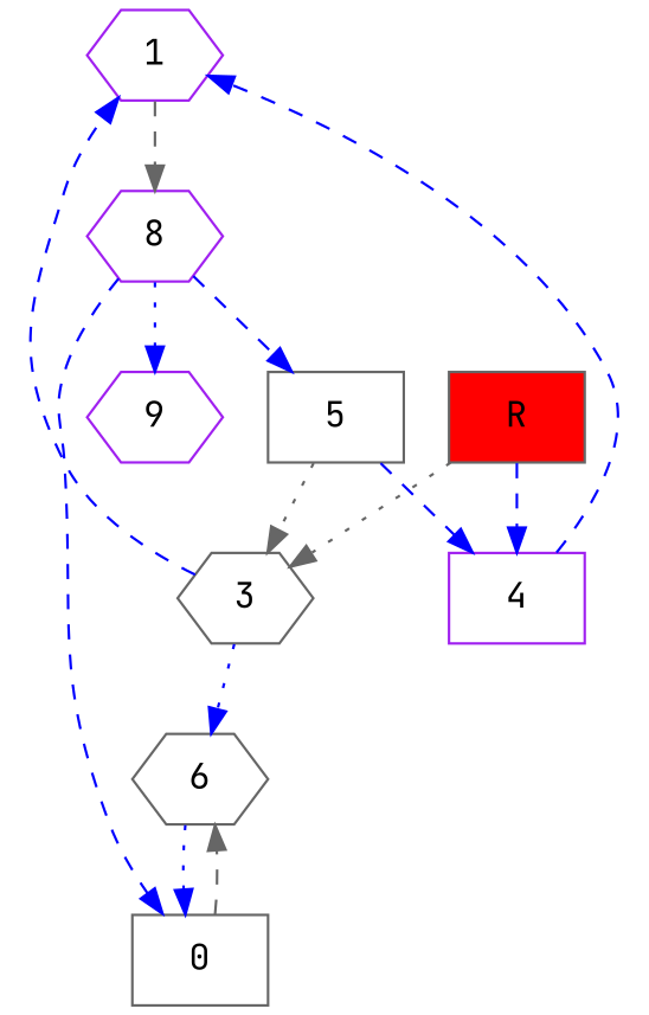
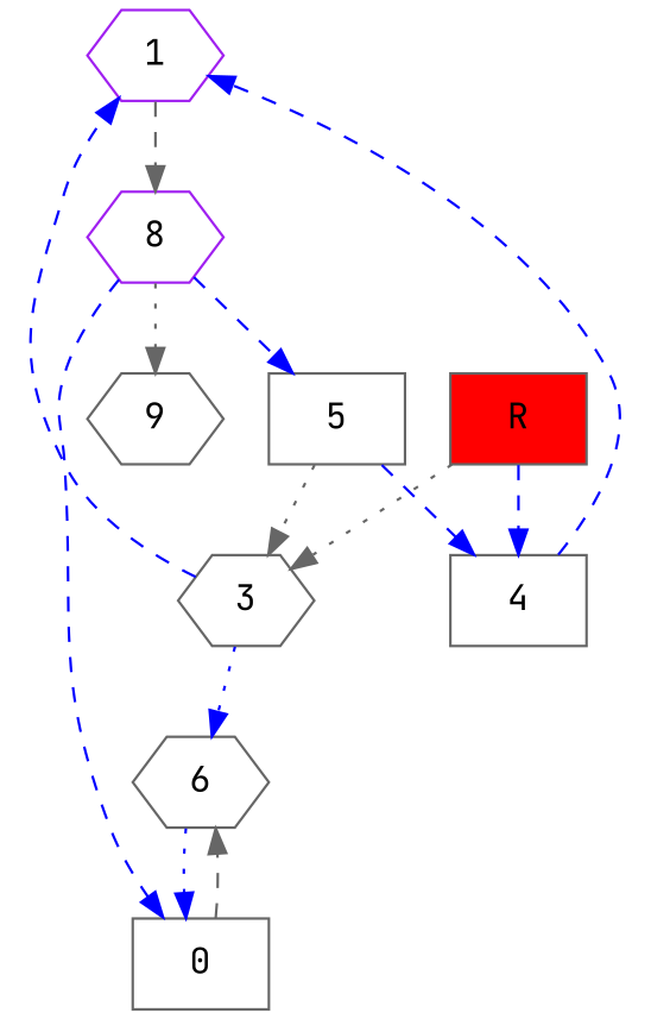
  digraph {
    fontname="JetBrains Mono"
    node [color=gray40 fontname="JetBrains Mono" shape=hexagon]
    edge [color=blue fontname="JetBrains Mono" style=dashed]
    1 [color=purple]
    8 [color=purple]
    5 [shape=box]
    n4 [label=0 shape=box]
-   9 [color=purple]
+   9
    3
    6
-   4 [color=purple shape=box]
+   4 [shape=box]
    R [fillcolor="#ff0000" shape=box style=filled]
    1 -> 8 [color=gray40]
    8 -> 5
    8 -> n4
-   8 -> 9 [style=dotted]
+   8 -> 9 [color=gray40 style=dotted]
    5 -> 3 [color=gray40 style=dotted]
    5 -> 4
    n4 -> 6 [color=gray40]
    3 -> 1
    3 -> 6 [style=dotted]
    6 -> n4 [style=dotted]
    4 -> 1
    R -> 3 [color=gray40 style=dotted]
    R -> 4
  }
